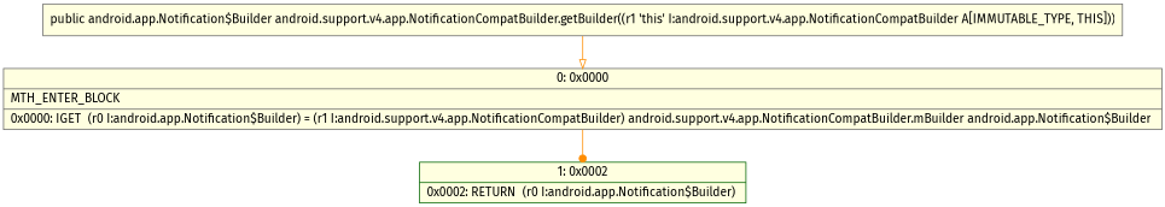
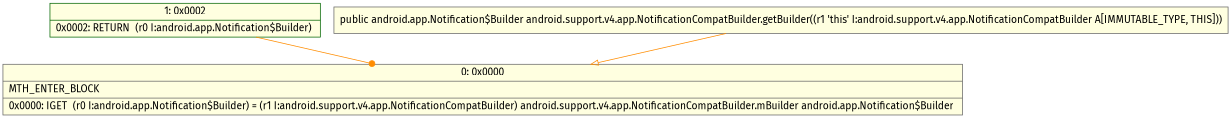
  digraph {
    fontname="Fira Sans"
    node [shape=record style=filled fillcolor=lightyellow color=gray40 fontname="Fira Sans"]
    edge [color=darkorange fontname="Fira Sans"]
    n1 [label="{0\:\ 0x0000|MTH_ENTER_BLOCK\l|0x0000: IGET  (r0 I:android.app.Notification$Builder) = (r1 I:android.support.v4.app.NotificationCompatBuilder) android.support.v4.app.NotificationCompatBuilder.mBuilder android.app.Notification$Builder \l}"]
    n2 [label="{1\:\ 0x0002|0x0002: RETURN  (r0 I:android.app.Notification$Builder) \l}" color=darkgreen]
    n3 [label="{public android.app.Notification$Builder android.support.v4.app.NotificationCompatBuilder.getBuilder((r1 'this' I:android.support.v4.app.NotificationCompatBuilder A[IMMUTABLE_TYPE, THIS])) }"]
-   n1 -> n2 [arrowhead=dot]
+   n2 -> n1 [arrowhead=dot]
    n3 -> n1 [arrowhead=onormal]
  }
